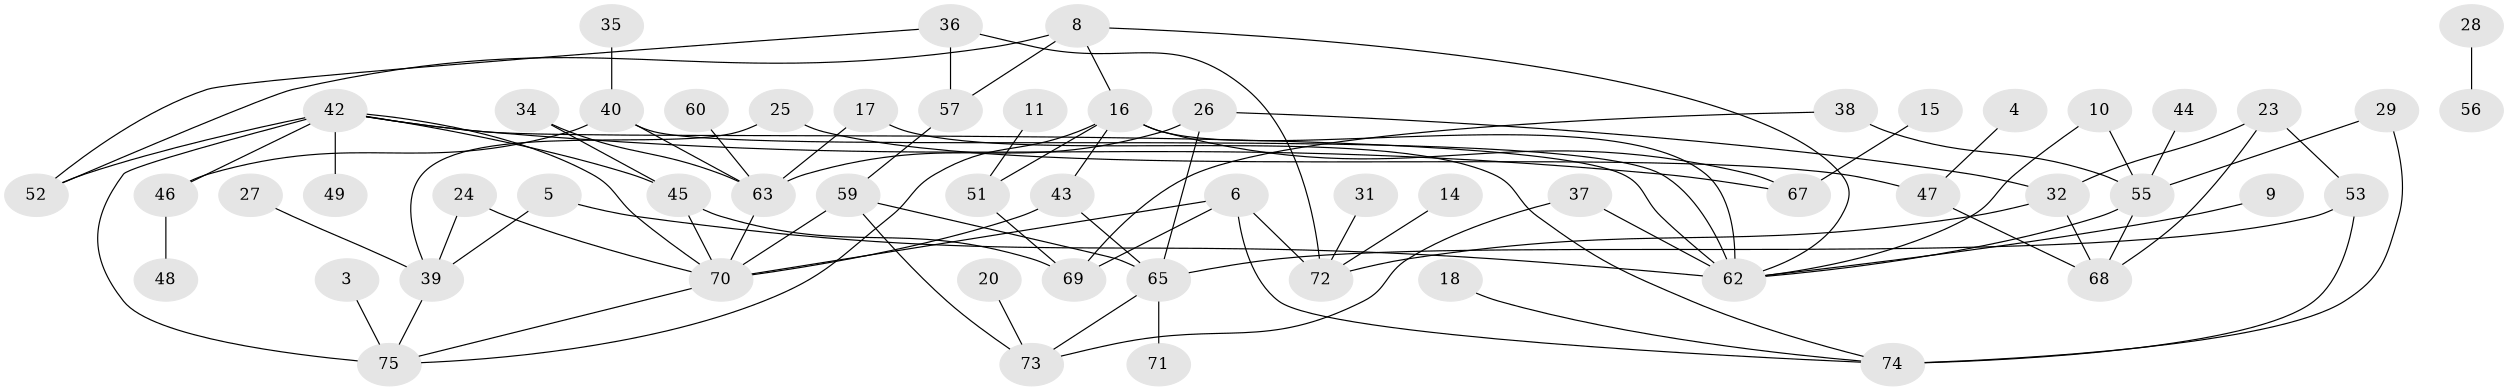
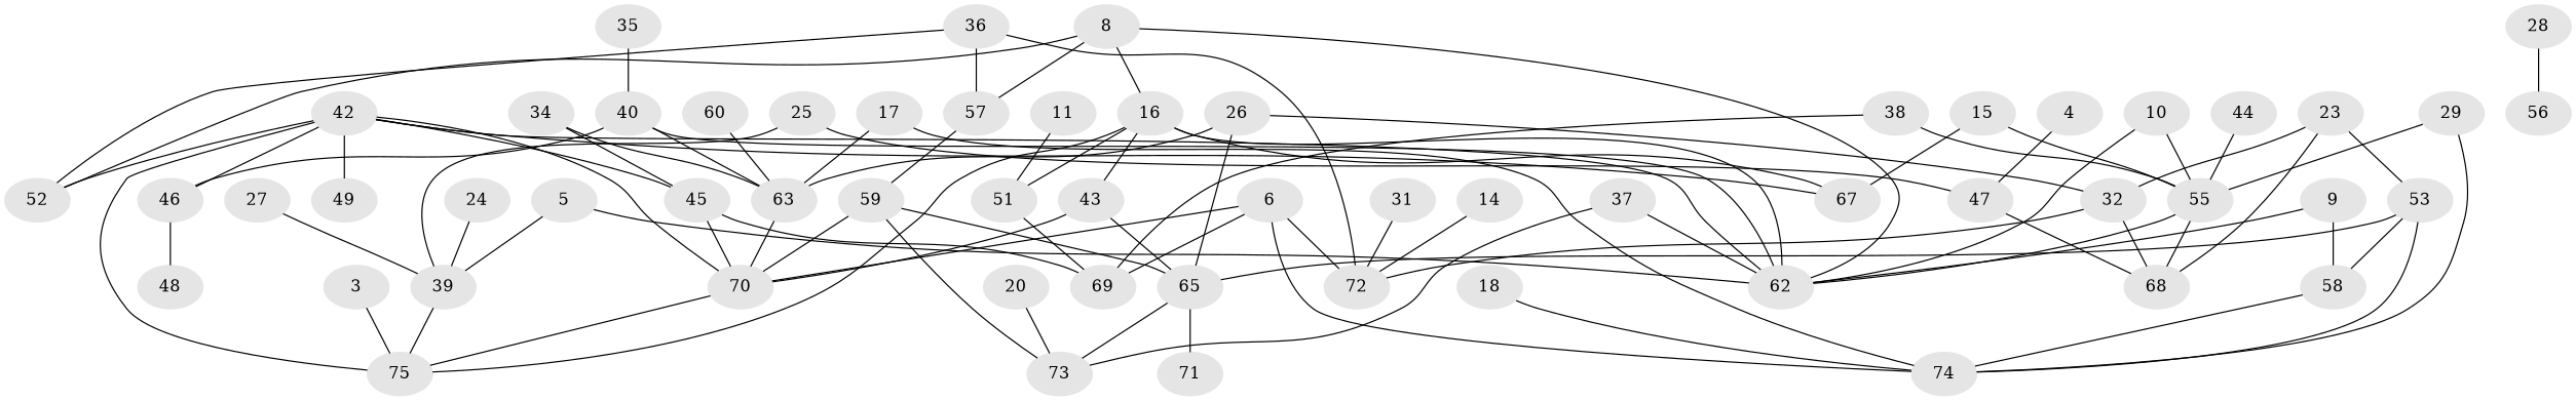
  graph {
    node [color=gray90 style=filled]
    edge [weight=1.0]
    3
    75
    4
    47
    68
    5
    39
    62
    6
    69
    70
    72
    74
    8
    16
    52
    57
    51
    67
    43
    59
    9
+   58
    10
    55
    11
    14
    15
    65
    73
    71
    17
    63
    18
    20
    23
    32
    53
    24
    25
    26
    27
    28
    56
    29
    31
    34
    45
    35
    40
    46
    36
    37
    38
    48
    42
    49
    44
    60
    3 -- 75
    4 -- 47
    47 -- 68
    5 -- 39
    5 -- 62
    39 -- 75
    6 -- 69
    6 -- 70
    6 -- 72
    6 -- 74
    70 -- 75
    8 -- 62
    8 -- 16
    8 -- 52
    8 -- 57
    16 -- 75
    16 -- 62
    16 -- 51
    16 -- 67
    16 -- 43
    57 -- 59
    51 -- 69
    43 -- 70
    43 -- 65
    59 -- 70
    59 -- 65
    59 -- 73
    9 -- 62
+   9 -- 58
+   58 -- 74
    10 -- 62 [weight=2.0]
    10 -- 55
    55 -- 68
    55 -- 62
    11 -- 51
    14 -- 72
    15 -- 67
+   15 -- 55
    65 -- 73
    65 -- 71
    17 -- 74
    17 -- 63
    63 -- 70
    18 -- 74
    20 -- 73
    23 -- 68
    23 -- 32
    23 -- 53
    32 -- 68
    32 -- 72
    53 -- 74
+   53 -- 58
    53 -- 65
    24 -- 39
-   24 -- 70
    25 -- 47
    25 -- 39
    26 -- 65
    26 -- 63
    26 -- 32
    27 -- 39
    28 -- 56
    29 -- 74
    29 -- 55
    31 -- 72
    34 -- 63
    34 -- 45
    45 -- 69
    45 -- 70
    35 -- 40
    40 -- 62
    40 -- 63
    40 -- 46
    46 -- 48
    36 -- 72
    36 -- 52
    36 -- 57
    37 -- 62
    37 -- 73
    38 -- 69
    38 -- 55 [weight=2.0]
    42 -- 75 [weight=2.0]
    42 -- 62 [weight=2.0]
    42 -- 70
    42 -- 52 [weight=2.0]
    42 -- 67
    42 -- 45
    42 -- 46
    42 -- 49
    44 -- 55
    60 -- 63
  }
